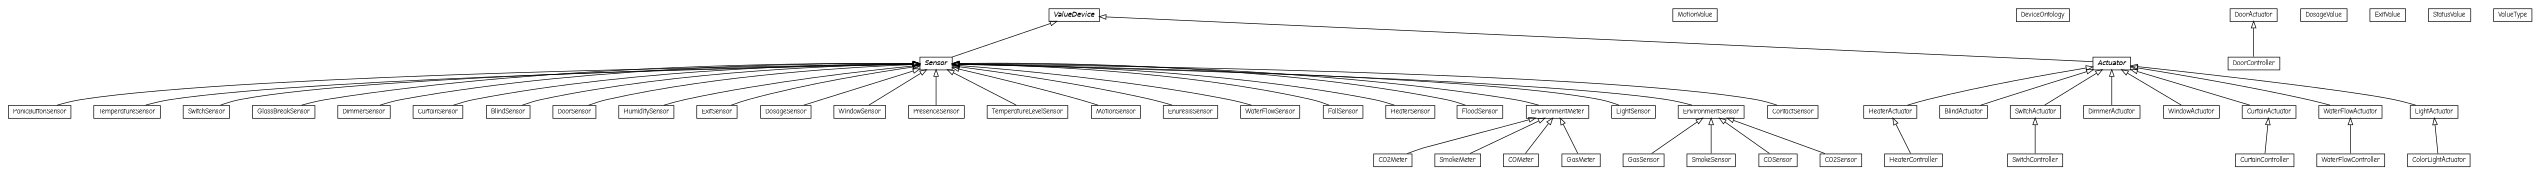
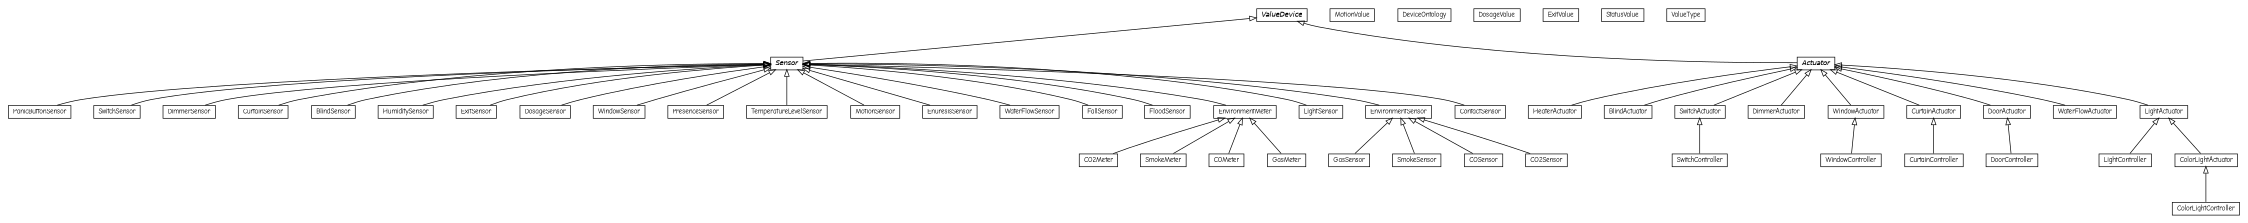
  digraph {
    fontname="Comic Neue"
    nodesep=0.25
    ranksep=0.5
    node [fontcolor=black fontname="Comic Neue" fontsize=10.0 shape=plaintext]
    edge [arrowtail=empty dir=back fontname="Comic Neue" fontsize=10 headport=p labelfontname=Helvetica labelfontsize=10 tailport=p]
    n1 [label=<<table title="org.universAAL.ontology.device.CO2Meter" border="0" cellborder="1" cellspacing="0" cellpadding="2" port="p" href="./CO2Meter.html"> 		<tr><td><table border="0" cellspacing="0" cellpadding="1"> <tr><td align="center" balign="center"> CO2Meter </td></tr> 		</table></td></tr> 		</table>>]
    n2 [label=<<table title="org.universAAL.ontology.device.PanicButtonSensor" border="0" cellborder="1" cellspacing="0" cellpadding="2" port="p" href="./PanicButtonSensor.html"> 		<tr><td><table border="0" cellspacing="0" cellpadding="1"> <tr><td align="center" balign="center"> PanicButtonSensor </td></tr> 		</table></td></tr> 		</table>>]
    n3 [label=<<table title="org.universAAL.ontology.device.GasSensor" border="0" cellborder="1" cellspacing="0" cellpadding="2" port="p" href="./GasSensor.html"> 		<tr><td><table border="0" cellspacing="0" cellpadding="1"> <tr><td align="center" balign="center"> GasSensor </td></tr> 		</table></td></tr> 		</table>>]
-   n4 [label=<<table title="org.universAAL.ontology.device.TemperatureSensor" border="0" cellborder="1" cellspacing="0" cellpadding="2" port="p" href="./TemperatureSensor.html"> 		<tr><td><table border="0" cellspacing="0" cellpadding="1"> <tr><td align="center" balign="center"> TemperatureSensor </td></tr> 		</table></td></tr> 		</table>>]
    n5 [label=<<table title="org.universAAL.ontology.device.SwitchSensor" border="0" cellborder="1" cellspacing="0" cellpadding="2" port="p" href="./SwitchSensor.html"> 		<tr><td><table border="0" cellspacing="0" cellpadding="1"> <tr><td align="center" balign="center"> SwitchSensor </td></tr> 		</table></td></tr> 		</table>>]
-   n6 [label=<<table title="org.universAAL.ontology.device.GlassBreakSensor" border="0" cellborder="1" cellspacing="0" cellpadding="2" port="p" href="./GlassBreakSensor.html"> 		<tr><td><table border="0" cellspacing="0" cellpadding="1"> <tr><td align="center" balign="center"> GlassBreakSensor </td></tr> 		</table></td></tr> 		</table>>]
    n7 [label=<<table title="org.universAAL.ontology.device.DimmerSensor" border="0" cellborder="1" cellspacing="0" cellpadding="2" port="p" href="./DimmerSensor.html"> 		<tr><td><table border="0" cellspacing="0" cellpadding="1"> <tr><td align="center" balign="center"> DimmerSensor </td></tr> 		</table></td></tr> 		</table>>]
    n8 [label=<<table title="org.universAAL.ontology.device.CurtainSensor" border="0" cellborder="1" cellspacing="0" cellpadding="2" port="p" href="./CurtainSensor.html"> 		<tr><td><table border="0" cellspacing="0" cellpadding="1"> <tr><td align="center" balign="center"> CurtainSensor </td></tr> 		</table></td></tr> 		</table>>]
    n9 [label=<<table title="org.universAAL.ontology.device.BlindSensor" border="0" cellborder="1" cellspacing="0" cellpadding="2" port="p" href="./BlindSensor.html"> 		<tr><td><table border="0" cellspacing="0" cellpadding="1"> <tr><td align="center" balign="center"> BlindSensor </td></tr> 		</table></td></tr> 		</table>>]
-   n10 [label=<<table title="org.universAAL.ontology.device.DoorSensor" border="0" cellborder="1" cellspacing="0" cellpadding="2" port="p" href="./DoorSensor.html"> 		<tr><td><table border="0" cellspacing="0" cellpadding="1"> <tr><td align="center" balign="center"> DoorSensor </td></tr> 		</table></td></tr> 		</table>>]
    n11 [label=<<table title="org.universAAL.ontology.device.HumiditySensor" border="0" cellborder="1" cellspacing="0" cellpadding="2" port="p" href="./HumiditySensor.html"> 		<tr><td><table border="0" cellspacing="0" cellpadding="1"> <tr><td align="center" balign="center"> HumiditySensor </td></tr> 		</table></td></tr> 		</table>>]
-   n12 [label=<<table title="org.universAAL.ontology.device.HeaterController" border="0" cellborder="1" cellspacing="0" cellpadding="2" port="p" href="./HeaterController.html"> 		<tr><td><table border="0" cellspacing="0" cellpadding="1"> <tr><td align="center" balign="center"> HeaterController </td></tr> 		</table></td></tr> 		</table>>]
    n13 [label=<<table title="org.universAAL.ontology.device.ExitSensor" border="0" cellborder="1" cellspacing="0" cellpadding="2" port="p" href="./ExitSensor.html"> 		<tr><td><table border="0" cellspacing="0" cellpadding="1"> <tr><td align="center" balign="center"> ExitSensor </td></tr> 		</table></td></tr> 		</table>>]
    n14 [label=<<table title="org.universAAL.ontology.device.DosageSensor" border="0" cellborder="1" cellspacing="0" cellpadding="2" port="p" href="./DosageSensor.html"> 		<tr><td><table border="0" cellspacing="0" cellpadding="1"> <tr><td align="center" balign="center"> DosageSensor </td></tr> 		</table></td></tr> 		</table>>]
    n15 [label=<<table title="org.universAAL.ontology.device.WindowSensor" border="0" cellborder="1" cellspacing="0" cellpadding="2" port="p" href="./WindowSensor.html"> 		<tr><td><table border="0" cellspacing="0" cellpadding="1"> <tr><td align="center" balign="center"> WindowSensor </td></tr> 		</table></td></tr> 		</table>>]
    n16 [label=<<table title="org.universAAL.ontology.device.PresenceSensor" border="0" cellborder="1" cellspacing="0" cellpadding="2" port="p" href="./PresenceSensor.html"> 		<tr><td><table border="0" cellspacing="0" cellpadding="1"> <tr><td align="center" balign="center"> PresenceSensor </td></tr> 		</table></td></tr> 		</table>>]
    n17 [label=<<table title="org.universAAL.ontology.device.TemperatureLevelSensor" border="0" cellborder="1" cellspacing="0" cellpadding="2" port="p" href="./TemperatureLevelSensor.html"> 		<tr><td><table border="0" cellspacing="0" cellpadding="1"> <tr><td align="center" balign="center"> TemperatureLevelSensor </td></tr> 		</table></td></tr> 		</table>>]
    n18 [label=<<table title="org.universAAL.ontology.device.MotionValue" border="0" cellborder="1" cellspacing="0" cellpadding="2" port="p" href="./MotionValue.html"> 		<tr><td><table border="0" cellspacing="0" cellpadding="1"> <tr><td align="center" balign="center"> MotionValue </td></tr> 		</table></td></tr> 		</table>>]
    n19 [label=<<table title="org.universAAL.ontology.device.MotionSensor" border="0" cellborder="1" cellspacing="0" cellpadding="2" port="p" href="./MotionSensor.html"> 		<tr><td><table border="0" cellspacing="0" cellpadding="1"> <tr><td align="center" balign="center"> MotionSensor </td></tr> 		</table></td></tr> 		</table>>]
    n20 [label=<<table title="org.universAAL.ontology.device.DeviceOntology" border="0" cellborder="1" cellspacing="0" cellpadding="2" port="p" href="./DeviceOntology.html"> 		<tr><td><table border="0" cellspacing="0" cellpadding="1"> <tr><td align="center" balign="center"> DeviceOntology </td></tr> 		</table></td></tr> 		</table>>]
+   n21 [label=<<table title="org.universAAL.ontology.device.LightController" border="0" cellborder="1" cellspacing="0" cellpadding="2" port="p" href="./LightController.html"> 		<tr><td><table border="0" cellspacing="0" cellpadding="1"> <tr><td align="center" balign="center"> LightController </td></tr> 		</table></td></tr> 		</table>>]
    n22 [label=<<table title="org.universAAL.ontology.device.EnuresisSensor" border="0" cellborder="1" cellspacing="0" cellpadding="2" port="p" href="./EnuresisSensor.html"> 		<tr><td><table border="0" cellspacing="0" cellpadding="1"> <tr><td align="center" balign="center"> EnuresisSensor </td></tr> 		</table></td></tr> 		</table>>]
    n23 [label=<<table title="org.universAAL.ontology.device.DoorController" border="0" cellborder="1" cellspacing="0" cellpadding="2" port="p" href="./DoorController.html"> 		<tr><td><table border="0" cellspacing="0" cellpadding="1"> <tr><td align="center" balign="center"> DoorController </td></tr> 		</table></td></tr> 		</table>>]
    n24 [label=<<table title="org.universAAL.ontology.device.SmokeMeter" border="0" cellborder="1" cellspacing="0" cellpadding="2" port="p" href="./SmokeMeter.html"> 		<tr><td><table border="0" cellspacing="0" cellpadding="1"> <tr><td align="center" balign="center"> SmokeMeter </td></tr> 		</table></td></tr> 		</table>>]
    n25 [label=<<table title="org.universAAL.ontology.device.WaterFlowSensor" border="0" cellborder="1" cellspacing="0" cellpadding="2" port="p" href="./WaterFlowSensor.html"> 		<tr><td><table border="0" cellspacing="0" cellpadding="1"> <tr><td align="center" balign="center"> WaterFlowSensor </td></tr> 		</table></td></tr> 		</table>>]
    n26 [label=<<table title="org.universAAL.ontology.device.HeaterActuator" border="0" cellborder="1" cellspacing="0" cellpadding="2" port="p" href="./HeaterActuator.html"> 		<tr><td><table border="0" cellspacing="0" cellpadding="1"> <tr><td align="center" balign="center"> HeaterActuator </td></tr> 		</table></td></tr> 		</table>>]
    n27 [label=<<table title="org.universAAL.ontology.device.BlindActuator" border="0" cellborder="1" cellspacing="0" cellpadding="2" port="p" href="./BlindActuator.html"> 		<tr><td><table border="0" cellspacing="0" cellpadding="1"> <tr><td align="center" balign="center"> BlindActuator </td></tr> 		</table></td></tr> 		</table>>]
    n28 [label=<<table title="org.universAAL.ontology.device.SwitchActuator" border="0" cellborder="1" cellspacing="0" cellpadding="2" port="p" href="./SwitchActuator.html"> 		<tr><td><table border="0" cellspacing="0" cellpadding="1"> <tr><td align="center" balign="center"> SwitchActuator </td></tr> 		</table></td></tr> 		</table>>]
    n29 [label=<<table title="org.universAAL.ontology.device.SwitchController" border="0" cellborder="1" cellspacing="0" cellpadding="2" port="p" href="./SwitchController.html"> 		<tr><td><table border="0" cellspacing="0" cellpadding="1"> <tr><td align="center" balign="center"> SwitchController </td></tr> 		</table></td></tr> 		</table>>]
    n30 [label=<<table title="org.universAAL.ontology.device.SmokeSensor" border="0" cellborder="1" cellspacing="0" cellpadding="2" port="p" href="./SmokeSensor.html"> 		<tr><td><table border="0" cellspacing="0" cellpadding="1"> <tr><td align="center" balign="center"> SmokeSensor </td></tr> 		</table></td></tr> 		</table>>]
    n31 [label=<<table title="org.universAAL.ontology.device.DimmerActuator" border="0" cellborder="1" cellspacing="0" cellpadding="2" port="p" href="./DimmerActuator.html"> 		<tr><td><table border="0" cellspacing="0" cellpadding="1"> <tr><td align="center" balign="center"> DimmerActuator </td></tr> 		</table></td></tr> 		</table>>]
    n32 [label=<<table title="org.universAAL.ontology.device.WindowActuator" border="0" cellborder="1" cellspacing="0" cellpadding="2" port="p" href="./WindowActuator.html"> 		<tr><td><table border="0" cellspacing="0" cellpadding="1"> <tr><td align="center" balign="center"> WindowActuator </td></tr> 		</table></td></tr> 		</table>>]
+   n33 [label=<<table title="org.universAAL.ontology.device.WindowController" border="0" cellborder="1" cellspacing="0" cellpadding="2" port="p" href="./WindowController.html"> 		<tr><td><table border="0" cellspacing="0" cellpadding="1"> <tr><td align="center" balign="center"> WindowController </td></tr> 		</table></td></tr> 		</table>>]
    n34 [label=<<table title="org.universAAL.ontology.device.FallSensor" border="0" cellborder="1" cellspacing="0" cellpadding="2" port="p" href="./FallSensor.html"> 		<tr><td><table border="0" cellspacing="0" cellpadding="1"> <tr><td align="center" balign="center"> FallSensor </td></tr> 		</table></td></tr> 		</table>>]
    n35 [label=<<table title="org.universAAL.ontology.device.CurtainActuator" border="0" cellborder="1" cellspacing="0" cellpadding="2" port="p" href="./CurtainActuator.html"> 		<tr><td><table border="0" cellspacing="0" cellpadding="1"> <tr><td align="center" balign="center"> CurtainActuator </td></tr> 		</table></td></tr> 		</table>>]
    n36 [label=<<table title="org.universAAL.ontology.device.CurtainController" border="0" cellborder="1" cellspacing="0" cellpadding="2" port="p" href="./CurtainController.html"> 		<tr><td><table border="0" cellspacing="0" cellpadding="1"> <tr><td align="center" balign="center"> CurtainController </td></tr> 		</table></td></tr> 		</table>>]
    n37 [label=<<table title="org.universAAL.ontology.device.DosageValue" border="0" cellborder="1" cellspacing="0" cellpadding="2" port="p" href="./DosageValue.html"> 		<tr><td><table border="0" cellspacing="0" cellpadding="1"> <tr><td align="center" balign="center"> DosageValue </td></tr> 		</table></td></tr> 		</table>>]
    n38 [label=<<table title="org.universAAL.ontology.device.COMeter" border="0" cellborder="1" cellspacing="0" cellpadding="2" port="p" href="./COMeter.html"> 		<tr><td><table border="0" cellspacing="0" cellpadding="1"> <tr><td align="center" balign="center"> COMeter </td></tr> 		</table></td></tr> 		</table>>]
    n39 [label=<<table title="org.universAAL.ontology.device.COSensor" border="0" cellborder="1" cellspacing="0" cellpadding="2" port="p" href="./COSensor.html"> 		<tr><td><table border="0" cellspacing="0" cellpadding="1"> <tr><td align="center" balign="center"> COSensor </td></tr> 		</table></td></tr> 		</table>>]
-   n40 [label=<<table title="org.universAAL.ontology.device.HeaterSensor" border="0" cellborder="1" cellspacing="0" cellpadding="2" port="p" href="./HeaterSensor.html"> 		<tr><td><table border="0" cellspacing="0" cellpadding="1"> <tr><td align="center" balign="center"> HeaterSensor </td></tr> 		</table></td></tr> 		</table>>]
    n41 [label=<<table title="org.universAAL.ontology.device.FloodSensor" border="0" cellborder="1" cellspacing="0" cellpadding="2" port="p" href="./FloodSensor.html"> 		<tr><td><table border="0" cellspacing="0" cellpadding="1"> <tr><td align="center" balign="center"> FloodSensor </td></tr> 		</table></td></tr> 		</table>>]
    n42 [label=<<table title="org.universAAL.ontology.device.ExitValue" border="0" cellborder="1" cellspacing="0" cellpadding="2" port="p" href="./ExitValue.html"> 		<tr><td><table border="0" cellspacing="0" cellpadding="1"> <tr><td align="center" balign="center"> ExitValue </td></tr> 		</table></td></tr> 		</table>>]
    n43 [label=<<table title="org.universAAL.ontology.device.EnvironmentMeter" border="0" cellborder="1" cellspacing="0" cellpadding="2" port="p" href="./EnvironmentMeter.html"> 		<tr><td><table border="0" cellspacing="0" cellpadding="1"> <tr><td align="center" balign="center"> EnvironmentMeter </td></tr> 		</table></td></tr> 		</table>>]
    n44 [label=<<table title="org.universAAL.ontology.device.GasMeter" border="0" cellborder="1" cellspacing="0" cellpadding="2" port="p" href="./GasMeter.html"> 		<tr><td><table border="0" cellspacing="0" cellpadding="1"> <tr><td align="center" balign="center"> GasMeter </td></tr> 		</table></td></tr> 		</table>>]
    n45 [label=<<table title="org.universAAL.ontology.device.LightSensor" border="0" cellborder="1" cellspacing="0" cellpadding="2" port="p" href="./LightSensor.html"> 		<tr><td><table border="0" cellspacing="0" cellpadding="1"> <tr><td align="center" balign="center"> LightSensor </td></tr> 		</table></td></tr> 		</table>>]
    n46 [label=<<table title="org.universAAL.ontology.device.DoorActuator" border="0" cellborder="1" cellspacing="0" cellpadding="2" port="p" href="./DoorActuator.html"> 		<tr><td><table border="0" cellspacing="0" cellpadding="1"> <tr><td align="center" balign="center"> DoorActuator </td></tr> 		</table></td></tr> 		</table>>]
    n47 [label=<<table title="org.universAAL.ontology.device.EnvironmentSensor" border="0" cellborder="1" cellspacing="0" cellpadding="2" port="p" href="./EnvironmentSensor.html"> 		<tr><td><table border="0" cellspacing="0" cellpadding="1"> <tr><td align="center" balign="center"> EnvironmentSensor </td></tr> 		</table></td></tr> 		</table>>]
    n48 [label=<<table title="org.universAAL.ontology.device.CO2Sensor" border="0" cellborder="1" cellspacing="0" cellpadding="2" port="p" href="./CO2Sensor.html"> 		<tr><td><table border="0" cellspacing="0" cellpadding="1"> <tr><td align="center" balign="center"> CO2Sensor </td></tr> 		</table></td></tr> 		</table>>]
    n49 [label=<<table title="org.universAAL.ontology.device.Sensor" border="0" cellborder="1" cellspacing="0" cellpadding="2" port="p" href="./Sensor.html"> 		<tr><td><table border="0" cellspacing="0" cellpadding="1"> <tr><td align="center" balign="center"><font face="Helvetica-Oblique"> Sensor </font></td></tr> 		</table></td></tr> 		</table>>]
    n50 [label=<<table title="org.universAAL.ontology.device.ContactSensor" border="0" cellborder="1" cellspacing="0" cellpadding="2" port="p" href="./ContactSensor.html"> 		<tr><td><table border="0" cellspacing="0" cellpadding="1"> <tr><td align="center" balign="center"> ContactSensor </td></tr> 		</table></td></tr> 		</table>>]
    n51 [label=<<table title="org.universAAL.ontology.device.StatusValue" border="0" cellborder="1" cellspacing="0" cellpadding="2" port="p" href="./StatusValue.html"> 		<tr><td><table border="0" cellspacing="0" cellpadding="1"> <tr><td align="center" balign="center"> StatusValue </td></tr> 		</table></td></tr> 		</table>>]
    n52 [label=<<table title="org.universAAL.ontology.device.WaterFlowActuator" border="0" cellborder="1" cellspacing="0" cellpadding="2" port="p" href="./WaterFlowActuator.html"> 		<tr><td><table border="0" cellspacing="0" cellpadding="1"> <tr><td align="center" balign="center"> WaterFlowActuator </td></tr> 		</table></td></tr> 		</table>>]
-   n53 [label=<<table title="org.universAAL.ontology.device.WaterFlowController" border="0" cellborder="1" cellspacing="0" cellpadding="2" port="p" href="./WaterFlowController.html"> 		<tr><td><table border="0" cellspacing="0" cellpadding="1"> <tr><td align="center" balign="center"> WaterFlowController </td></tr> 		</table></td></tr> 		</table>>]
    n54 [label=<<table title="org.universAAL.ontology.device.ValueType" border="0" cellborder="1" cellspacing="0" cellpadding="2" port="p" href="./ValueType.html"> 		<tr><td><table border="0" cellspacing="0" cellpadding="1"> <tr><td align="center" balign="center"> ValueType </td></tr> 		</table></td></tr> 		</table>>]
    n55 [label=<<table title="org.universAAL.ontology.device.ValueDevice" border="0" cellborder="1" cellspacing="0" cellpadding="2" port="p" href="./ValueDevice.html"> 		<tr><td><table border="0" cellspacing="0" cellpadding="1"> <tr><td align="center" balign="center"><font face="Helvetica-Oblique"> ValueDevice </font></td></tr> 		</table></td></tr> 		</table>>]
    n56 [label=<<table title="org.universAAL.ontology.device.Actuator" border="0" cellborder="1" cellspacing="0" cellpadding="2" port="p" href="./Actuator.html"> 		<tr><td><table border="0" cellspacing="0" cellpadding="1"> <tr><td align="center" balign="center"><font face="Helvetica-Oblique"> Actuator </font></td></tr> 		</table></td></tr> 		</table>>]
    n57 [label=<<table title="org.universAAL.ontology.device.LightActuator" border="0" cellborder="1" cellspacing="0" cellpadding="2" port="p" href="./LightActuator.html"> 		<tr><td><table border="0" cellspacing="0" cellpadding="1"> <tr><td align="center" balign="center"> LightActuator </td></tr> 		</table></td></tr> 		</table>>]
    n58 [label=<<table title="org.universAAL.ontology.device.ColorLightActuator" border="0" cellborder="1" cellspacing="0" cellpadding="2" port="p" href="./ColorLightActuator.html"> 		<tr><td><table border="0" cellspacing="0" cellpadding="1"> <tr><td align="center" balign="center"> ColorLightActuator </td></tr> 		</table></td></tr> 		</table>>]
-   n26 -> n12
+   n59 [label=<<table title="org.universAAL.ontology.device.ColorLightController" border="0" cellborder="1" cellspacing="0" cellpadding="2" port="p" href="./ColorLightController.html"> 		<tr><td><table border="0" cellspacing="0" cellpadding="1"> <tr><td align="center" balign="center"> ColorLightController </td></tr> 		</table></td></tr> 		</table>>]
    n28 -> n29
+   n32 -> n33
    n35 -> n36
    n43 -> n1
    n43 -> n24
    n43 -> n38
    n43 -> n44
    n46 -> n23
    n47 -> n3
    n47 -> n30
    n47 -> n39
    n47 -> n48
    n49 -> n2
-   n49 -> n4
    n49 -> n5
-   n49 -> n6
    n49 -> n7
    n49 -> n8
    n49 -> n9
-   n49 -> n10
    n49 -> n11
    n49 -> n13
    n49 -> n14
    n49 -> n15
    n49 -> n16
    n49 -> n17
    n49 -> n19
    n49 -> n22
    n49 -> n25
    n49 -> n34
-   n49 -> n40
    n49 -> n41
    n49 -> n43
    n49 -> n45
    n49 -> n47
    n49 -> n50
-   n52 -> n53
    n55 -> n49
    n55 -> n56
    n56 -> n26
    n56 -> n27
    n56 -> n28
    n56 -> n31
    n56 -> n32
    n56 -> n35
+   n56 -> n46
    n56 -> n52
    n56 -> n57
+   n57 -> n21
    n57 -> n58
+   n58 -> n59
  }
